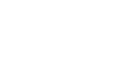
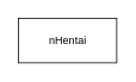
  <mxCell id="0" />
  <mxCell id="1" parent="0" />
+ <mxCell id="2" value="nHentai" style="html=1;" vertex="1" parent="1"><mxGeometry x="20" y="20" width="110" height="50" as="geometry" /></mxCell>
